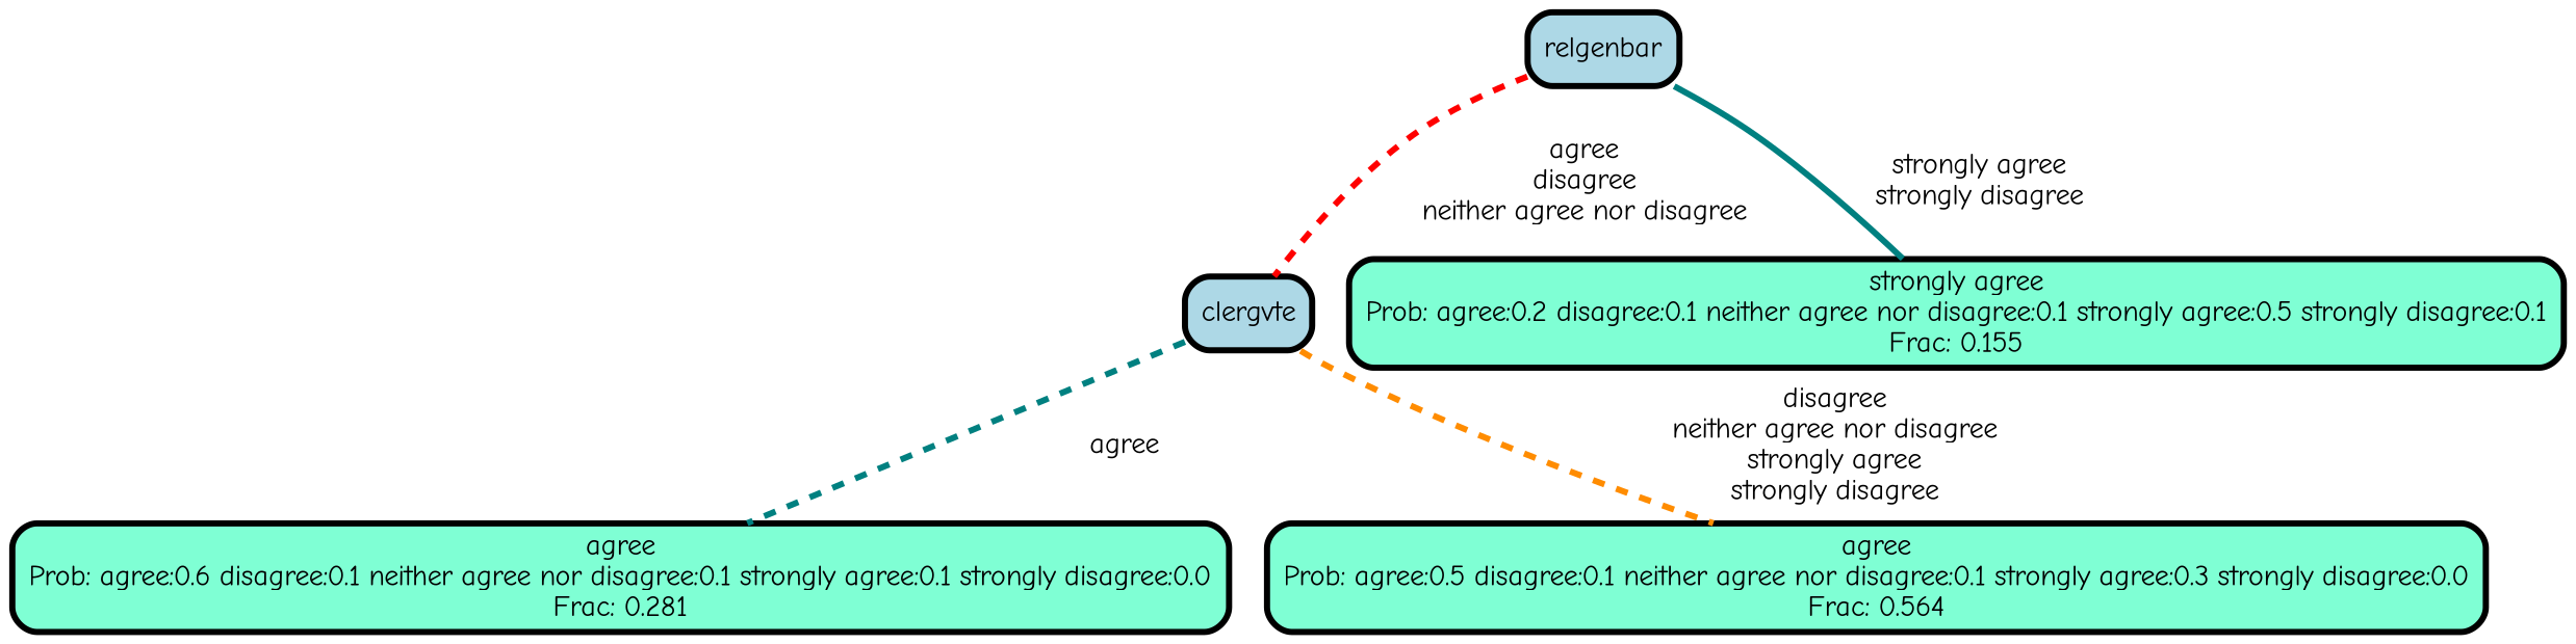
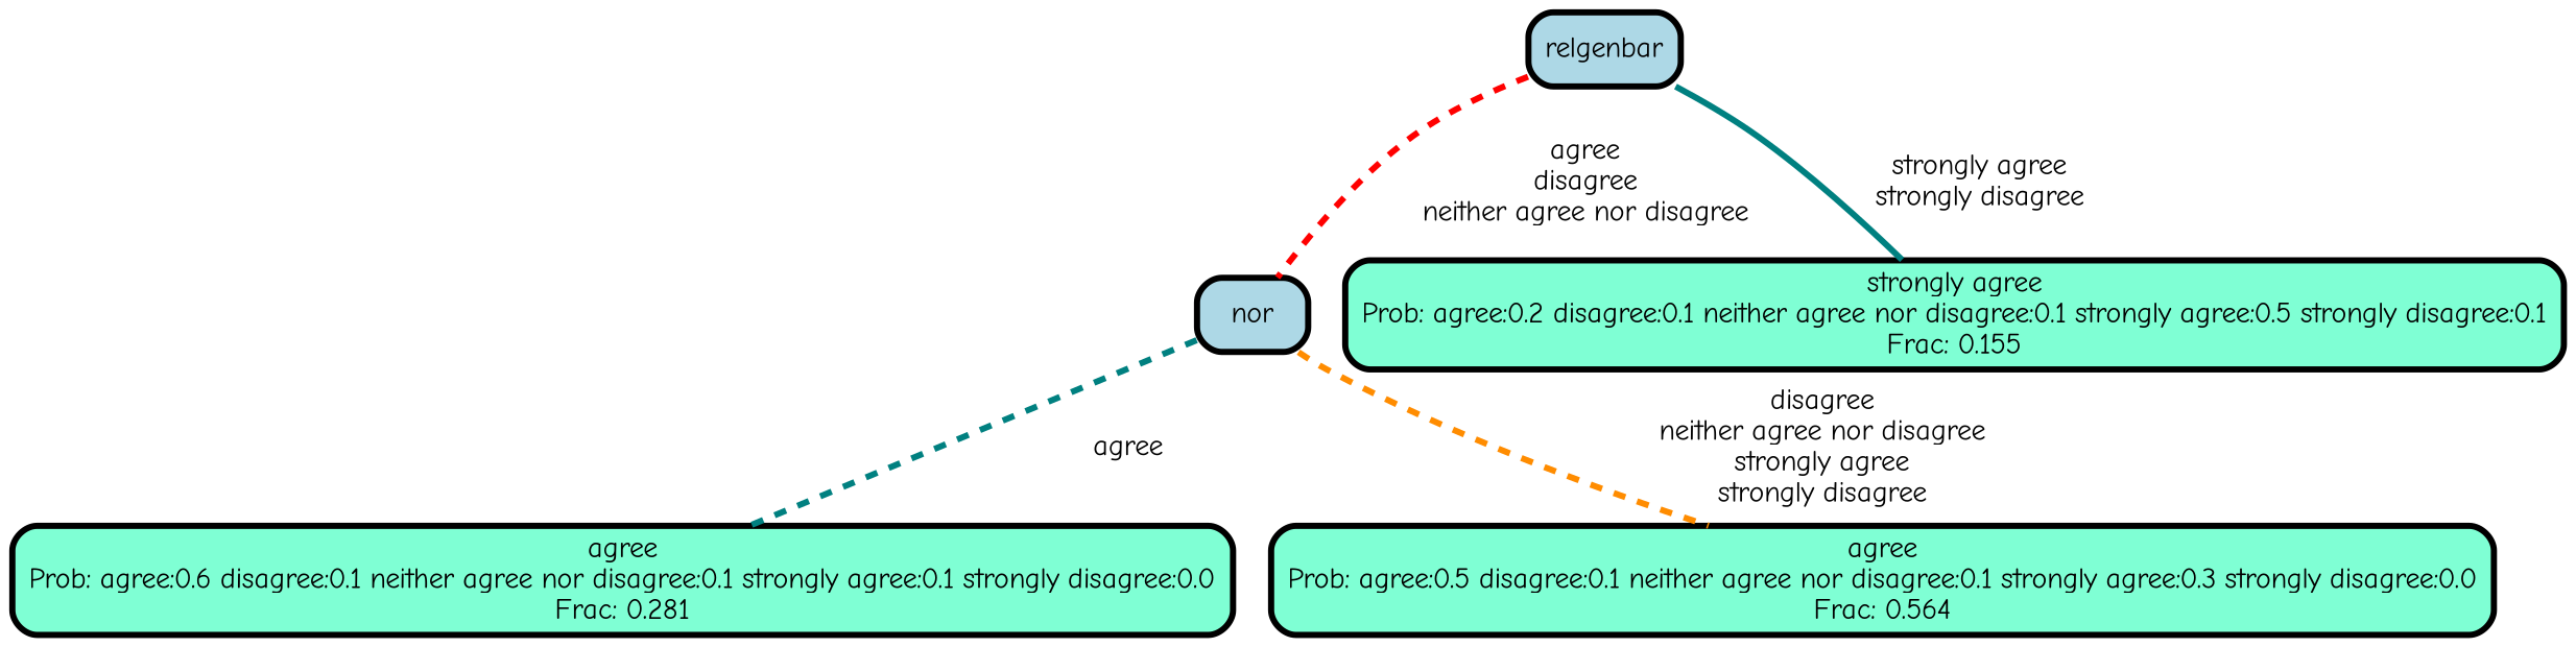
  graph {
    ranksep="0 equally"
    splines=straight
    fontname="Comic Neue"
    node [color=black fillcolor=aquamarine fontcolor=black fontname="Comic Neue" penwidth=3 shape=box style="filled, rounded"]
    edge [color=teal fontname="Comic Neue" penwidth=3 style=dashed]
    n1 [label="agree\nProb: agree:0.6 disagree:0.1 neither agree nor disagree:0.1 strongly agree:0.1 strongly disagree:0.0\nFrac: 0.281"]
-   n2 [fillcolor=lightblue label=clergvte]
+   n2 [fillcolor=lightblue label=nor]
    n3 [label="agree\nProb: agree:0.5 disagree:0.1 neither agree nor disagree:0.1 strongly agree:0.3 strongly disagree:0.0\nFrac: 0.564"]
    n4 [fillcolor=lightblue label=relgenbar]
    n5 [label="strongly agree\nProb: agree:0.2 disagree:0.1 neither agree nor disagree:0.1 strongly agree:0.5 strongly disagree:0.1\nFrac: 0.155"]
    subgraph sub_1 {
      rank=same
    }
    n2 -- n1 [label=" agree"]
    n2 -- n3 [color=darkorange label=" disagree\n neither agree nor disagree\n strongly agree\n strongly disagree"]
    n4 -- n2 [color=red label=" agree\n disagree\n neither agree nor disagree"]
    n4 -- n5 [label=" strongly agree\n strongly disagree" style=solid]
  }
